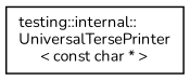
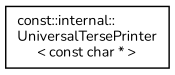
  digraph {
    rankdir=LR
    fontname=Nunito
-   n1 [color=black fillcolor=white fontname=Nunito fontsize=10 height=0.2 label="testing::internal::\lUniversalTersePrinter\l\< const char * \>" shape=record style=filled width=0.4]
+   n1 [color=black fillcolor=white fontname=Nunito fontsize=10 height=0.2 label="const::internal::\lUniversalTersePrinter\l\< const char * \>" shape=record style=filled width=0.4]
  }
